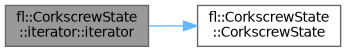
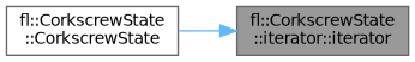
  digraph {
    rankdir=LR
    node [fontname=Helvetica fontsize=10 shape=box style=filled]
    n1 [color=gray40 fillcolor=grey60 fontcolor=black height=0.2 label="fl::CorkscrewState\l::iterator::iterator" width=0.4]
    n2 [color=grey40 fillcolor=white height=0.2 label="fl::CorkscrewState\l::CorkscrewState" width=0.4]
-   n1 -> n2 [color=steelblue1 fontname=Helvetica fontsize=10 labelfontname=Helvetica labelfontsize=10 style=solid]
+   n2 -> n1 [color=steelblue1 fontname=Helvetica fontsize=10 labelfontname=Helvetica labelfontsize=10 style=solid]
  }
